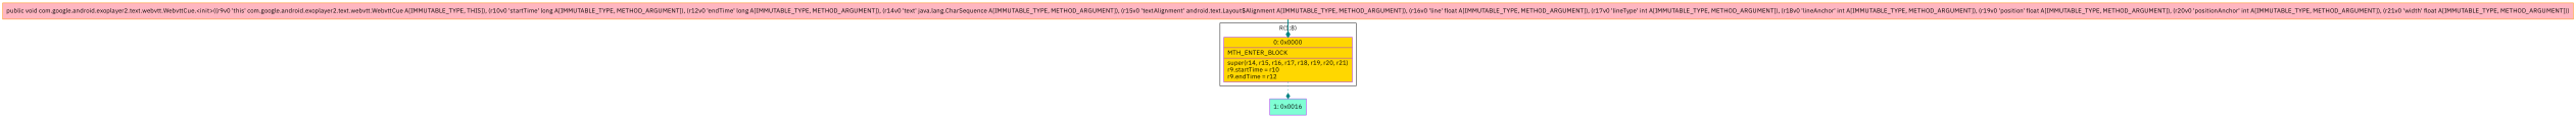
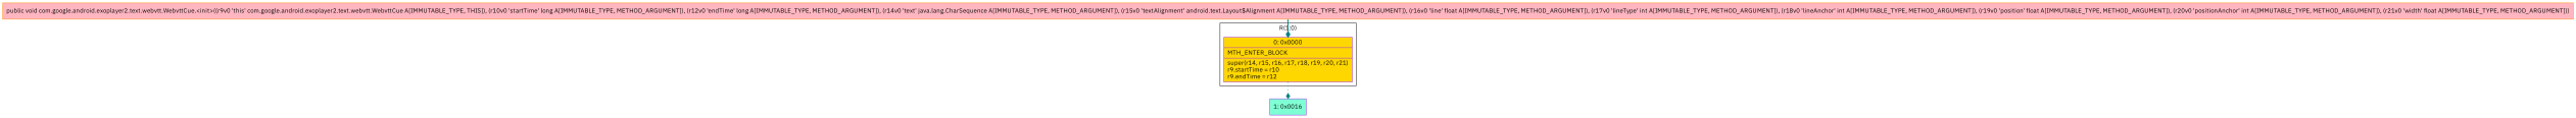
  digraph {
    fontname="IBM Plex Sans"
    node [color=purple shape=record style=filled fontname="IBM Plex Sans"]
    edge [color=teal arrowhead=diamond fontname="IBM Plex Sans"]
    n1 [label="{0\:\ 0x0000|MTH_ENTER_BLOCK\l|super(r14, r15, r16, r17, r18, r19, r20, r21)\lr9.startTime = r10\lr9.endTime = r12\l}" fillcolor=gold]
    n2 [label="{1\:\ 0x0016}" fillcolor=aquamarine]
    n3 [label="{public void com.google.android.exoplayer2.text.webvtt.WebvttCue.\<init\>((r9v0 'this' com.google.android.exoplayer2.text.webvtt.WebvttCue A[IMMUTABLE_TYPE, THIS]), (r10v0 'startTime' long A[IMMUTABLE_TYPE, METHOD_ARGUMENT]), (r12v0 'endTime' long A[IMMUTABLE_TYPE, METHOD_ARGUMENT]), (r14v0 'text' java.lang.CharSequence A[IMMUTABLE_TYPE, METHOD_ARGUMENT]), (r15v0 'textAlignment' android.text.Layout$Alignment A[IMMUTABLE_TYPE, METHOD_ARGUMENT]), (r16v0 'line' float A[IMMUTABLE_TYPE, METHOD_ARGUMENT]), (r17v0 'lineType' int A[IMMUTABLE_TYPE, METHOD_ARGUMENT]), (r18v0 'lineAnchor' int A[IMMUTABLE_TYPE, METHOD_ARGUMENT]), (r19v0 'position' float A[IMMUTABLE_TYPE, METHOD_ARGUMENT]), (r20v0 'positionAnchor' int A[IMMUTABLE_TYPE, METHOD_ARGUMENT]), (r21v0 'width' float A[IMMUTABLE_TYPE, METHOD_ARGUMENT])) }" fillcolor=lightpink color=darkorange]
    subgraph cluster_1 {
-     label="R(1:8)"
+     label="R(1:0)"
      n1
    }
    n1 -> n2 [style=dotted]
    n3 -> n1 [style=bold]
  }
